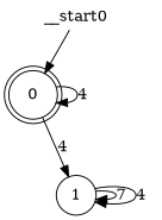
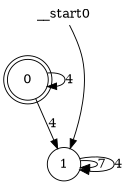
  digraph {
    n1 [label=0 shape=doublecircle]
    n2 [label=1 shape=circle]
    __start0 [height=0 shape=none width=0]
    n1 -> n1 [label=4]
    n1 -> n2 [label=4]
    n2 -> n2 [label=7]
    n2 -> n2 [label=4]
-   __start0 -> n1
+   __start0 -> n2
  }
